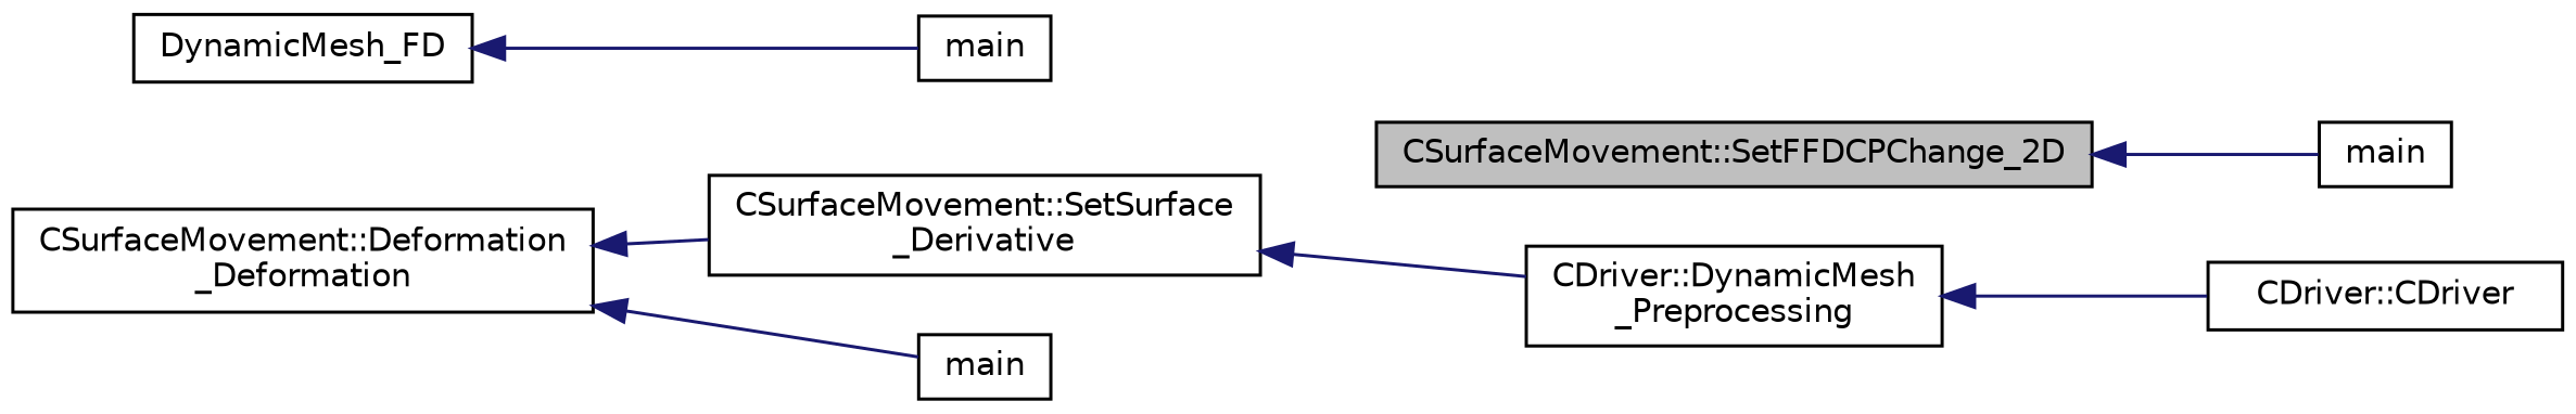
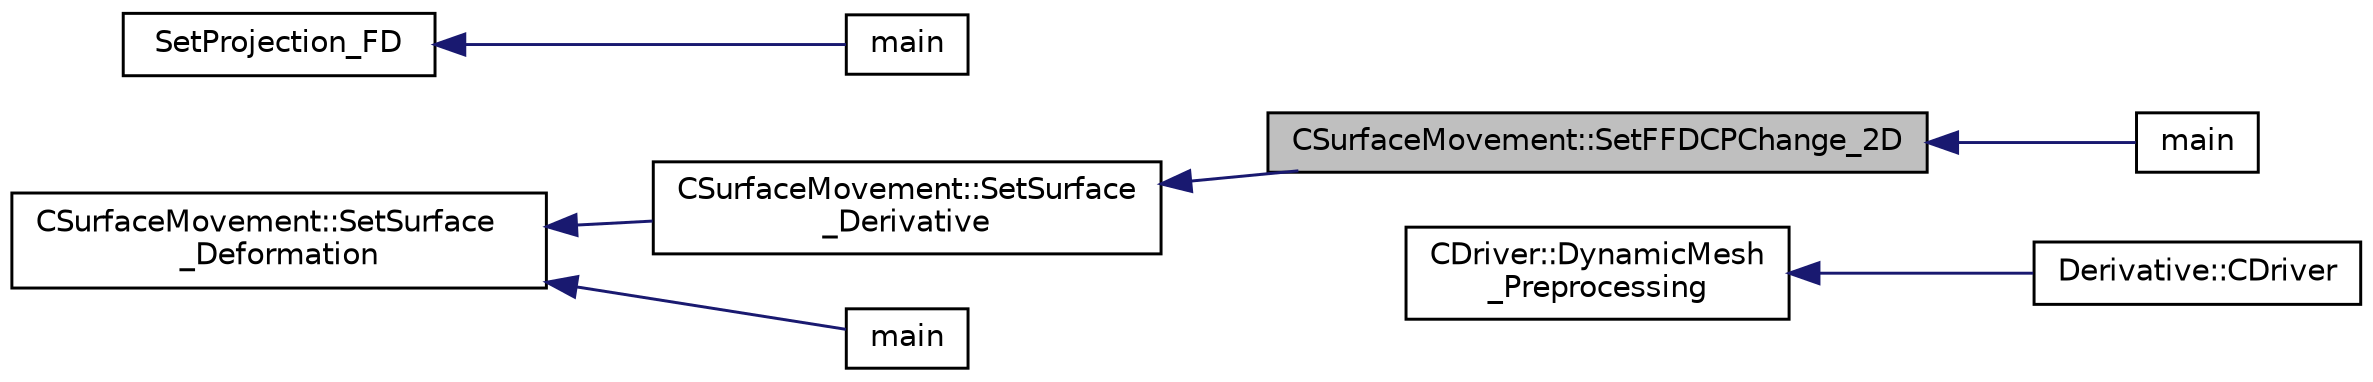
  digraph {
    rankdir=LR
    node [color=black fillcolor=white fontname=Helvetica fontsize=10 shape=record style=filled]
    edge [color=midnightblue dir=back fontname=Helvetica fontsize=10 labelfontname=Helvetica labelfontsize=10 style=solid]
    n1 [fillcolor=grey75 fontcolor=black height=0.2 label="CSurfaceMovement::SetFFDCPChange_2D" width=0.4]
    n2 [height=0.2 label=main width=0.4]
-   n3 [height=0.2 label="CSurfaceMovement::Deformation\l_Deformation" width=0.4]
+   n3 [height=0.2 label="CSurfaceMovement::SetSurface\l_Deformation" width=0.4]
    n4 [height=0.2 label="CSurfaceMovement::SetSurface\l_Derivative" width=0.4]
    n5 [height=0.2 label=main width=0.4]
-   n6 [height=0.2 label=DynamicMesh_FD width=0.4]
+   n6 [height=0.2 label=SetProjection_FD width=0.4]
    n7 [height=0.2 label=main width=0.4]
    n8 [height=0.2 label="CDriver::DynamicMesh\l_Preprocessing" width=0.4]
-   n9 [height=0.2 label="CDriver::CDriver" width=0.4]
+   n9 [height=0.2 label="Derivative::CDriver" width=0.4]
    n1 -> n2
    n3 -> n4
    n3 -> n5
-   n4 -> n8
+   n4 -> n1
    n6 -> n7
    n8 -> n9
  }
